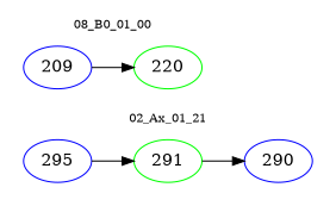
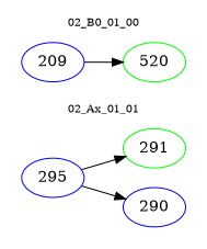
  digraph {
    rankdir=LR
    node [color=blue]
    edge [color=black]
    n1 [label=295]
    n2 [label=290]
    n3 [color=green label=291]
    n4 [label=209]
-   n5 [color=green label=220]
+   n5 [color=green label=520]
    subgraph cluster_1 {
      color=white
      fontsize=10
-     label="02_Ax_01_21"
+     label="02_Ax_01_01"
      n1
      n2
      n3
    }
    subgraph cluster_2 {
      color=white
      fontsize=10
-     label="08_B0_01_00"
+     label="02_B0_01_00"
      n4
      n5
    }
-   n3 -> n2
+   n1 -> n2
    n1 -> n3
    n4 -> n5
  }
